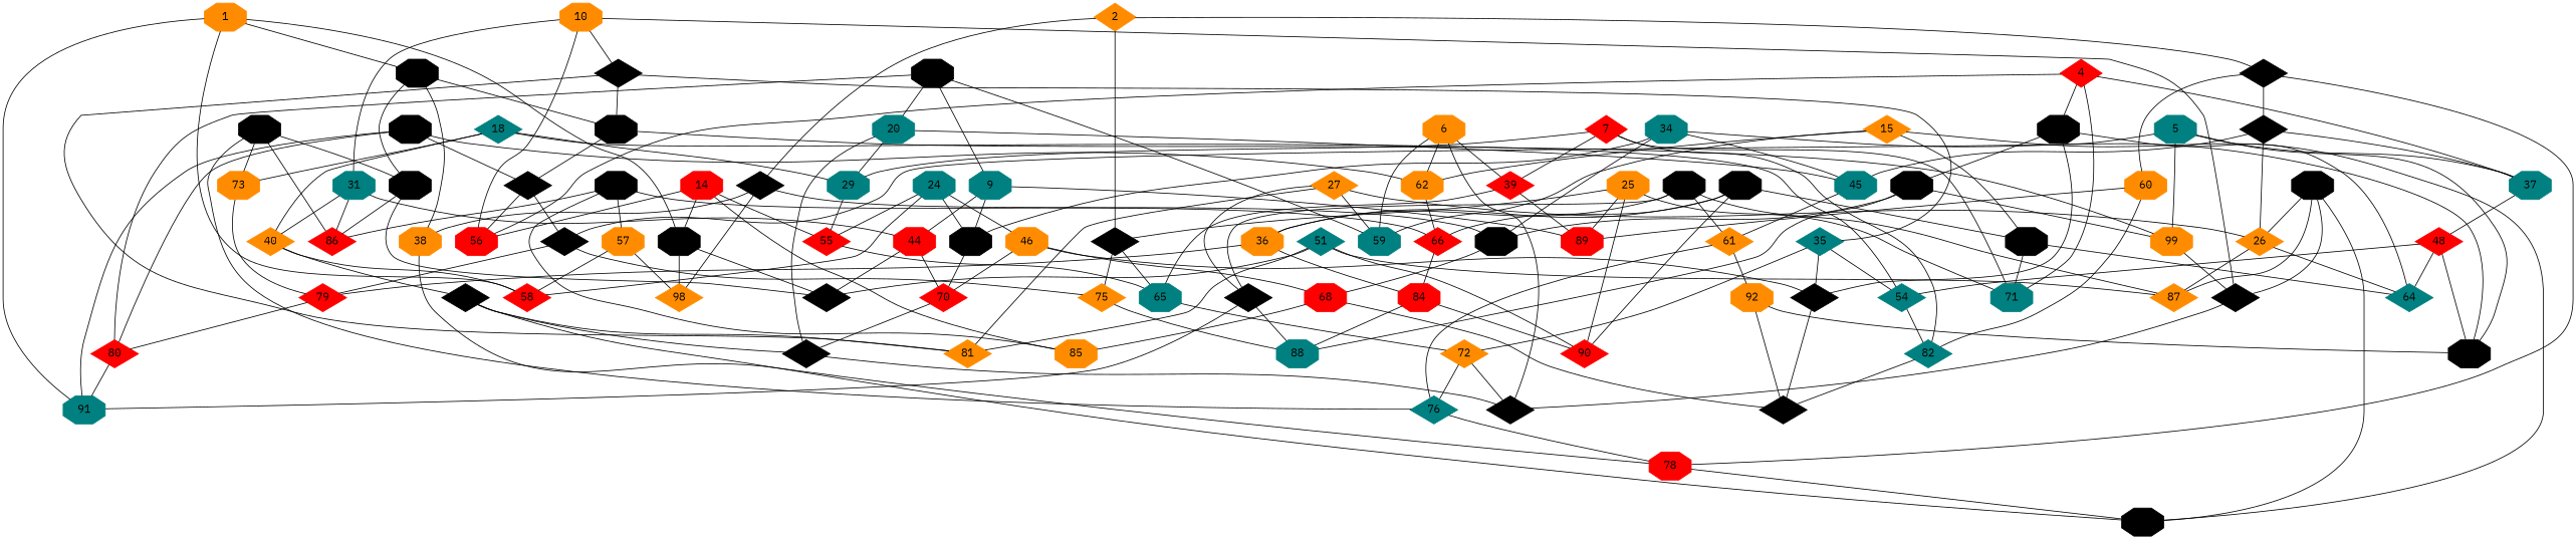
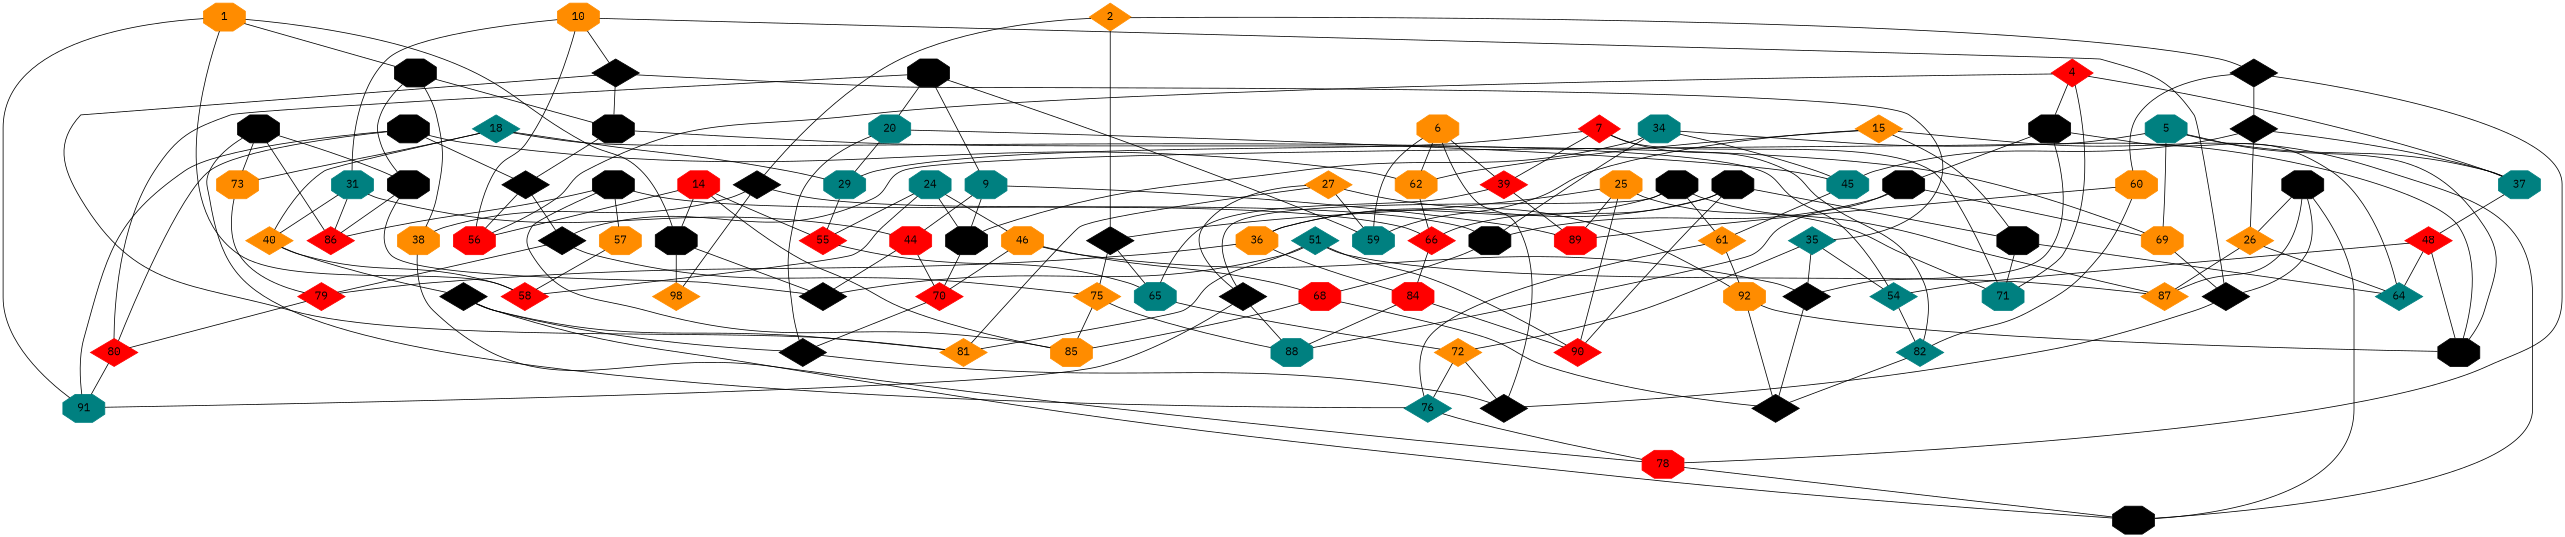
  graph {
    fontname="IBM Plex Mono"
    node [color=black fontname="IBM Plex Mono" shape=octagon style=filled]
    edge [fontname="IBM Plex Mono"]
    1 [color=darkorange]
    30
    49
    58 [color=red shape=diamond]
    91 [color=teal]
    33
    38 [color=darkorange]
    41
    98 [color=darkorange shape=diamond]
    77 [shape=diamond]
    2 [color=darkorange shape=diamond]
    12 [shape=diamond]
    21 [shape=diamond]
    43 [shape=diamond]
    47
    23 [shape=diamond]
    60 [color=darkorange]
    78 [color=red]
    65 [color=teal]
    75 [color=darkorange shape=diamond]
    73 [color=darkorange]
    79 [color=red shape=diamond]
    9 [color=teal]
    3
    20 [color=teal]
    59 [color=teal]
    80 [color=red shape=diamond]
    44 [color=red]
    67
    89 [color=red]
    29 [color=teal]
    45 [color=teal]
    74 [shape=diamond]
    4 [color=red shape=diamond]
    16
    37 [color=teal]
    56 [color=red]
    71 [color=teal]
    22
    64 [color=teal shape=diamond]
    96 [shape=diamond]
    48 [color=red shape=diamond]
    5 [color=teal]
    63 [shape=diamond]
-   69 [color=darkorange label=99]
+   69 [color=darkorange]
    95
    83 [shape=diamond]
    6 [color=darkorange]
    39 [color=red shape=diamond]
    62 [color=darkorange]
    94 [shape=diamond]
    66 [color=red shape=diamond]
    7 [color=red shape=diamond]
    82 [color=teal shape=diamond]
    55 [color=red shape=diamond]
    97 [shape=diamond]
    26 [color=darkorange shape=diamond]
    8
    87 [color=darkorange shape=diamond]
    93
    70 [color=red shape=diamond]
    10 [color=darkorange]
    13 [shape=diamond]
    31 [color=teal]
    35 [color=teal shape=diamond]
    81 [color=darkorange shape=diamond]
    86 [color=red shape=diamond]
    40 [color=darkorange shape=diamond]
    11
    76 [color=teal shape=diamond]
    68 [color=red]
    54 [color=teal shape=diamond]
    72 [color=darkorange shape=diamond]
    52 [shape=diamond]
    14 [color=red]
    85 [color=darkorange]
    15 [color=darkorange shape=diamond]
    28
    88 [color=teal]
    17
    18 [color=teal shape=diamond]
    42 [shape=diamond]
    19
    36 [color=darkorange]
    90 [color=red shape=diamond]
    84 [color=red]
    61 [color=darkorange shape=diamond]
    24 [color=teal]
    46 [color=darkorange]
    25 [color=darkorange]
    27 [color=darkorange shape=diamond]
    50 [shape=diamond]
    92 [color=darkorange]
    32
    34 [color=teal]
    51 [color=teal shape=diamond]
    53
    57 [color=darkorange]
    1 -- 30
    1 -- 49
    1 -- 58
    1 -- 91
    30 -- 33
    30 -- 38
    30 -- 41
    49 -- 98
    49 -- 77
    33 -- 77
    33 -- 86
    38 -- 78
    41 -- 69
    41 -- 52
    2 -- 12
    2 -- 21
    2 -- 43
    12 -- 38
    12 -- 98
    12 -- 47
    21 -- 23
    21 -- 60
    21 -- 78
    43 -- 65
    43 -- 75
    47 -- 68
    23 -- 45
    23 -- 37
    23 -- 26
    60 -- 89
    60 -- 82
    78 -- 93
    65 -- 72
+   75 -- 85
    75 -- 88
    73 -- 79
    79 -- 80
    9 -- 44
    9 -- 67
    9 -- 89
    3 -- 9
    3 -- 20
    3 -- 59
    3 -- 80
    20 -- 29
    20 -- 45
    20 -- 74
    80 -- 91
    44 -- 77
    44 -- 70
    67 -- 70
    29 -- 55
    45 -- 61
    74 -- 94
    4 -- 16
    4 -- 37
    4 -- 56
    4 -- 71
    16 -- 22
    16 -- 64
    16 -- 96
    37 -- 48
    22 -- 47
    22 -- 69
    22 -- 88
    96 -- 97
    48 -- 64
    48 -- 95
    48 -- 54
    5 -- 37
    5 -- 63
    5 -- 69
    5 -- 95
    63 -- 75
    63 -- 79
    69 -- 83
    83 -- 94
    6 -- 59
    6 -- 39
    6 -- 62
    6 -- 94
    39 -- 65
    39 -- 89
    62 -- 66
    66 -- 84
    7 -- 29
    7 -- 71
    7 -- 39
    7 -- 82
    82 -- 97
    55 -- 65
    26 -- 64
    26 -- 87
    8 -- 83
    8 -- 26
    8 -- 87
    8 -- 93
    70 -- 74
    10 -- 56
    10 -- 83
    10 -- 13
    10 -- 31
    13 -- 41
    13 -- 35
    13 -- 81
    31 -- 44
    31 -- 86
    31 -- 40
    35 -- 96
    35 -- 54
    35 -- 72
    40 -- 58
    40 -- 42
    11 -- 33
    11 -- 73
    11 -- 86
    11 -- 76
    76 -- 78
    68 -- 97
    68 -- 85
    54 -- 82
    72 -- 94
    72 -- 76
    52 -- 56
    52 -- 63
    14 -- 49
    14 -- 56
    14 -- 55
    14 -- 85
    15 -- 59
    15 -- 62
    15 -- 93
    15 -- 28
    28 -- 71
    28 -- 64
    17 -- 91
    17 -- 80
    17 -- 62
    17 -- 52
    18 -- 73
    18 -- 29
    18 -- 40
    18 -- 54
    42 -- 74
    42 -- 93
    42 -- 81
    19 -- 66
    19 -- 28
    19 -- 36
    19 -- 90
    36 -- 79
    36 -- 84
    84 -- 88
    84 -- 90
    61 -- 76
    61 -- 92
    24 -- 58
    24 -- 67
    24 -- 55
    24 -- 46
    46 -- 96
    46 -- 70
    46 -- 68
    25 -- 43
    25 -- 89
    25 -- 71
    25 -- 90
    27 -- 59
    27 -- 81
    27 -- 50
-   27 -- 26
+   27 -- 92
    50 -- 91
    50 -- 88
    92 -- 95
    92 -- 97
    32 -- 87
    32 -- 36
    32 -- 61
    32 -- 50
    34 -- 47
    34 -- 67
    34 -- 45
    34 -- 95
    51 -- 77
    51 -- 87
    51 -- 81
    51 -- 90
    53 -- 66
    53 -- 86
    53 -- 85
    53 -- 57
    57 -- 58
-   57 -- 98
  }
